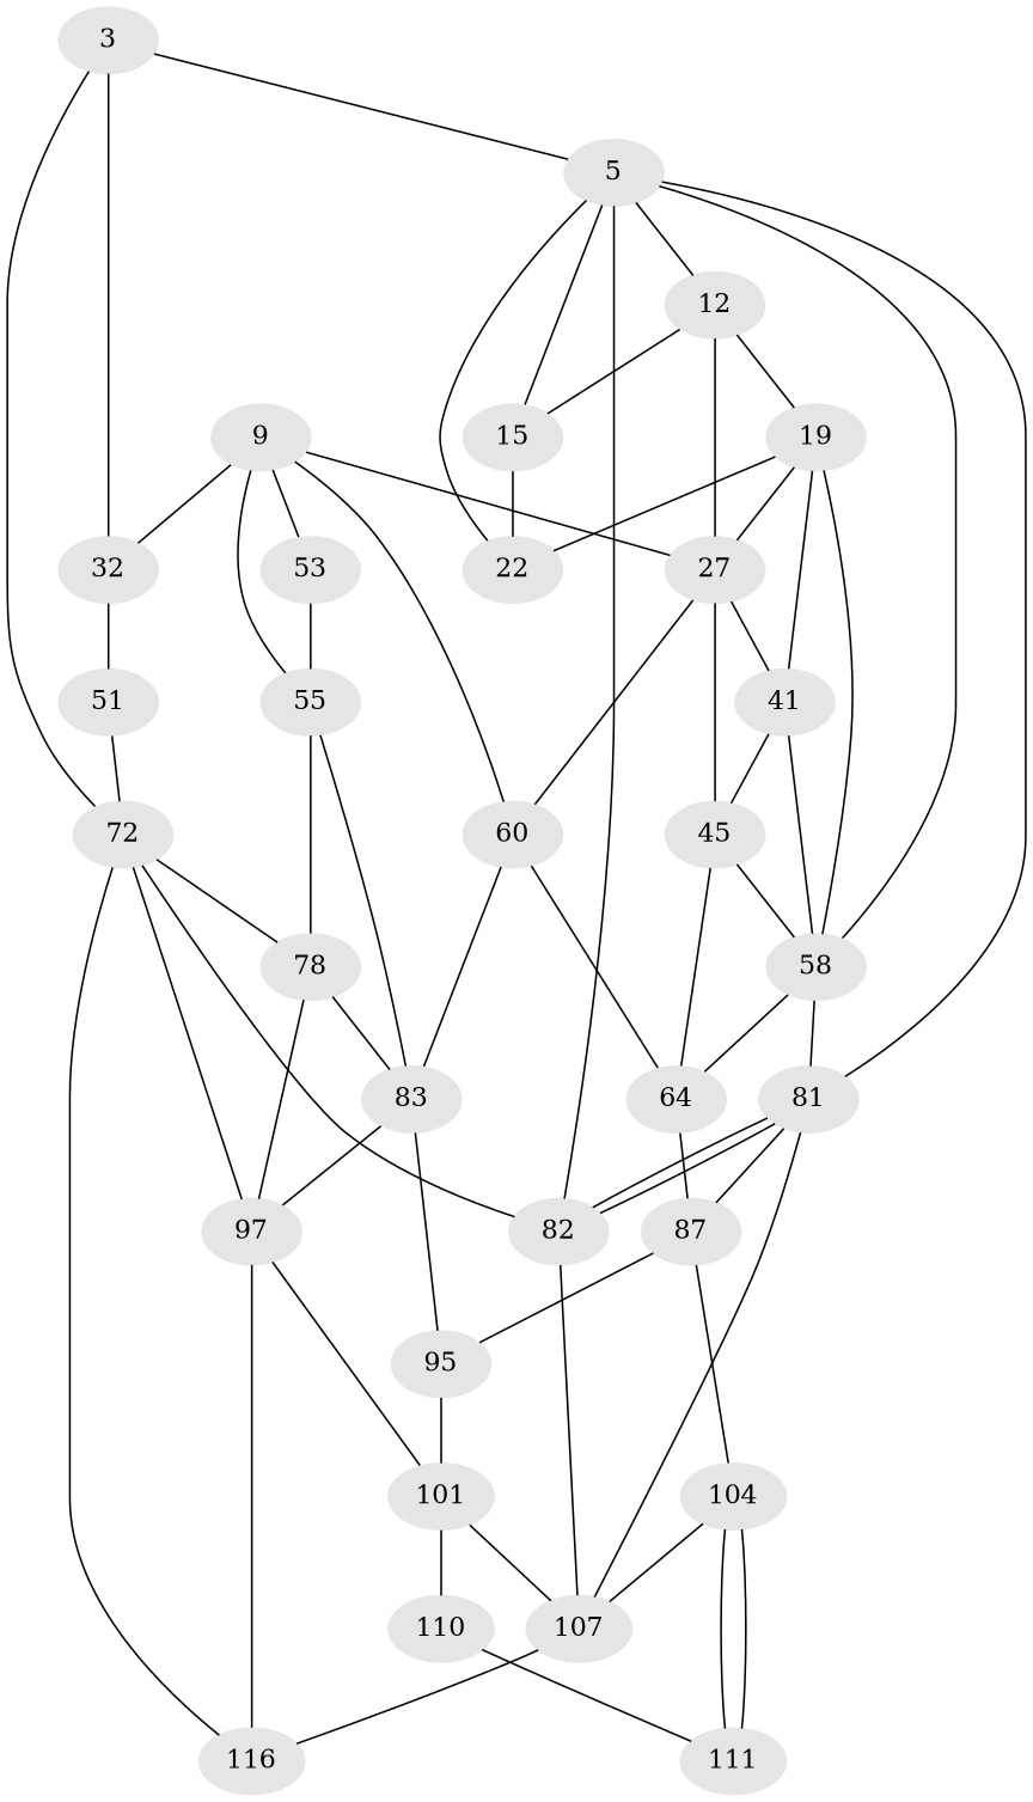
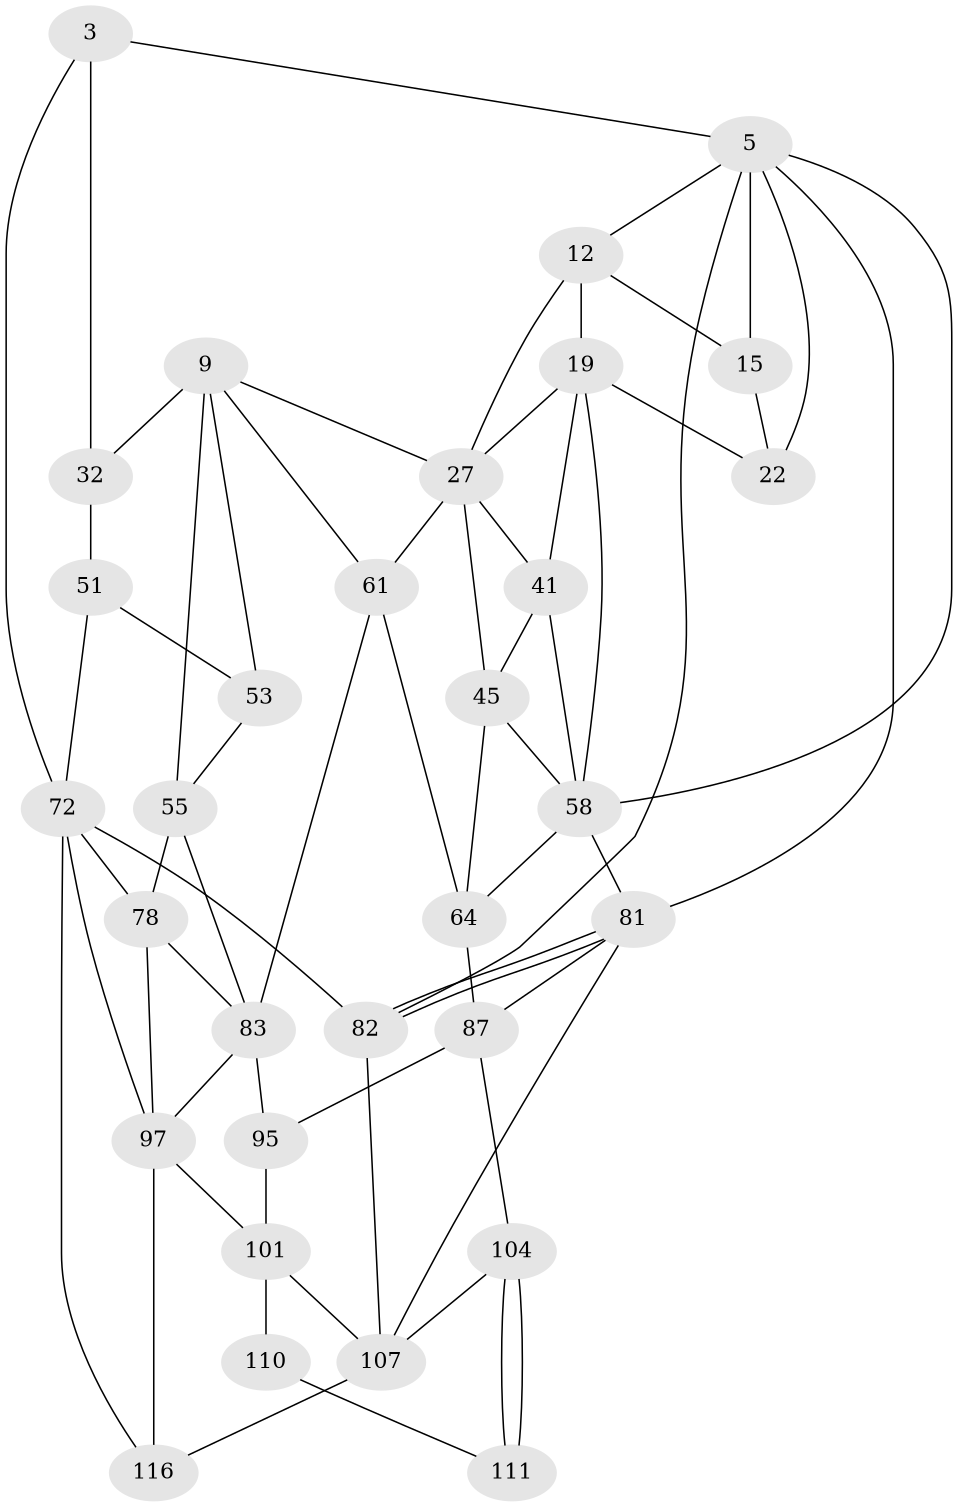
  graph {
    node [color=gray90 style=filled]
    3 [super="+4+30"]
    5 [super="+6+14"]
    32 [super="+43+33"]
    72 [super="+73+114"]
    9 [super="+25"]
    27 [super="+28+48"]
    53 [super="+57+54"]
    55 [super="+76"]
-   61 [super="+80+62" label=60]
+   61 [super="+80+62"]
    12 [super="+13+17"]
    15 [super="+21"]
    22 [super="+23"]
    58 [super="+59+69"]
    81 [super="+86"]
    82
    51 [super="+52+74"]
    78 [super="+90"]
    97 [super="+98"]
    116
    19 [super="+20"]
    64 [super="+65"]
    87 [super="+88+96"]
    107 [super="+108"]
    41 [super="+42"]
    45 [super="+46"]
    83 [super="+92+84"]
    95
    104 [super="+105"]
    101 [super="+112+102"]
    111
    110 [super="+113"]
    3 -- 5
    3 -- 32 [weight=2]
    3 -- 72
    5 -- 12
    5 -- 15
    5 -- 22
    5 -- 58
    5 -- 81
    5 -- 82
    32 -- 51 [weight=2]
    72 -- 82
    72 -- 78
    72 -- 97
    72 -- 116
    9 -- 32
    9 -- 27
    9 -- 53
    9 -- 55 [weight=2]
    9 -- 61
    27 -- 61 [weight=2]
    27 -- 41
    27 -- 45 [weight=2]
    53 -- 55
    55 -- 78
    55 -- 83
    61 -- 64 [weight=2]
    61 -- 83
    12 -- 27
    12 -- 15
    12 -- 19
    15 -- 22
    58 -- 81
    58 -- 64
    81 -- 82
    81 -- 82
    81 -- 87
    81 -- 107
    82 -- 107
    51 -- 72
+   51 -- 53
    78 -- 97 [weight=2]
    78 -- 83
    97 -- 116
    97 -- 101
    19 -- 27
    19 -- 22 [weight=2]
    19 -- 58
    19 -- 41 [weight=2]
    64 -- 87
    87 -- 95
    87 -- 104 [weight=2]
    107 -- 116
    41 -- 58
    41 -- 45
    45 -- 58
    45 -- 64
    83 -- 97 [weight=2]
    83 -- 95
    95 -- 101
    104 -- 107
    104 -- 111 [weight=2]
    104 -- 111
    101 -- 107
    101 -- 110 [weight=3]
    110 -- 111
  }
